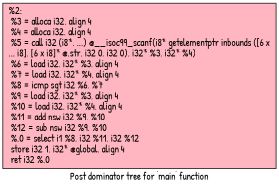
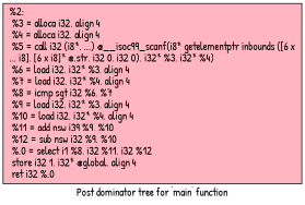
  digraph {
    label="Post dominator tree for 'main' function"
    fontname="Patrick Hand"
-   n1 [label="{%2:\l  %3 = alloca i32, align 4\l  %4 = alloca i32, align 4\l  %5 = call i32 (i8*, ...) @__isoc99_scanf(i8* getelementptr inbounds ([6 x\l... i8], [6 x i8]* @.str, i32 0, i32 0), i32* %3, i32* %4)\l  %6 = load i32, i32* %3, align 4\l  %7 = load i32, i32* %4, align 4\l  %8 = icmp sgt i32 %6, %7\l  %9 = load i32, i32* %3, align 4\l  %10 = load i32, i32* %4, align 4\l  %11 = add nsw i32 %9, %10\l  %12 = sub nsw i32 %9, %10\l  %.0 = select i1 %8, i32 %11, i32 %12\l  store i32 1, i32* @global, align 4\l  ret i32 %.0\l}" shape=record style=filled fillcolor=lightpink fontname="Patrick Hand"]
+   n1 [label="{%2:\l  %3 = alloca i32, align 4\l  %4 = alloca i32, align 4\l  %5 = call i32 (i8*, ...) @__isoc99_scanf(i8* getelementptr inbounds ([6 x\l... i8], [6 x i8]* @.str, i32 0, i32 0), i32* %3, i32* %4)\l  %6 = load i32, i32* %3, align 4\l  %7 = load i32, i32* %4, align 4\l  %8 = icmp sgt i32 %6, %7\l  %9 = load i32, i32* %3, align 4\l  %10 = load i32, i32* %4, align 4\l  %11 = add nsw i39 %9, %10\l  %12 = sub nsw i32 %9, %10\l  %.0 = select i1 %8, i32 %11, i32 %12\l  store i32 1, i32* @global, align 4\l  ret i32 %.0\l}" shape=record style=filled fillcolor=lightpink fontname="Patrick Hand"]
  }
